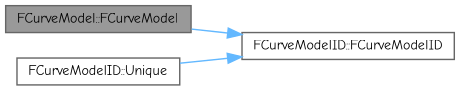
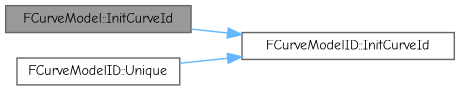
  digraph {
    fontname="Comic Neue"
    rankdir=LR
    node [color=grey40 fillcolor=white fontname="Comic Neue" fontsize=10 shape=box style=filled]
    edge [color=steelblue1 fontname="Comic Neue" fontsize=10 labelfontname=Helvetica labelfontsize=10 style=solid]
-   n1 [color=gray40 fillcolor=grey60 fontcolor=black height=0.2 label="FCurveModel::FCurveModel" width=0.4]
-   n2 [height=0.2 label="FCurveModelID::FCurveModelID" width=0.4]
+   n1 [color=gray40 fillcolor=grey60 fontcolor=black height=0.2 label="FCurveModel::InitCurveId" width=0.4]
+   n2 [height=0.2 label="FCurveModelID::InitCurveId" width=0.4]
    n3 [height=0.2 label="FCurveModelID::Unique" width=0.4]
    n1 -> n2
    n3 -> n2
  }
